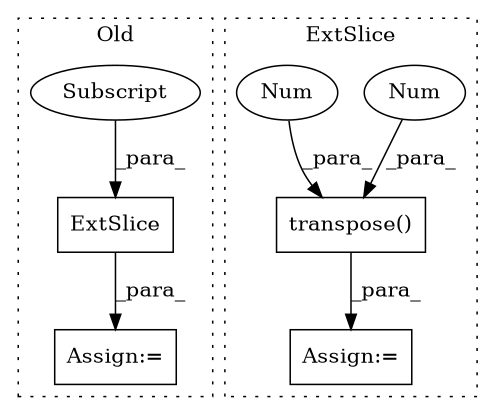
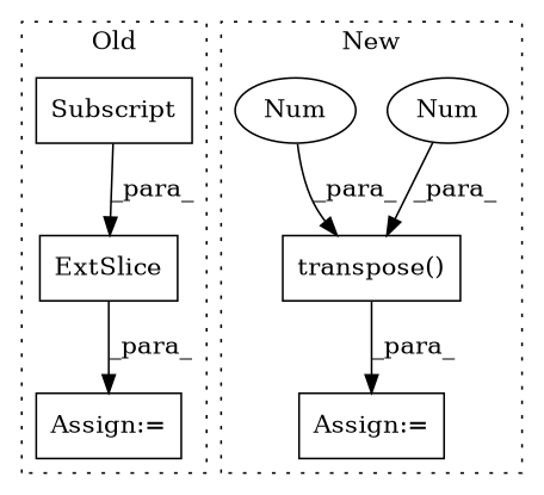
  digraph {
    node [a=68 l=3 shape=box]
-   n1 [a=63 l="12,0" label=Subscript s="8629,0" shape=ellipse]
+   n1 [a=63 l="12,0" label=Subscript s="8629,0"]
    n2 [a=85 label=ExtSlice s=8629]
    n3 [label="Assign:=" s=9113]
    n4 [a=75 l="14,1" label="transpose()" s="13753,13770"]
    n5 [a=76 l=1 label=Num s=13767 shape=ellipse]
    n6 [a=76 l=1 label=Num s=13769 shape=ellipse]
    n7 [l=19 label="Assign:=" s=14242]
    subgraph cluster_1 {
      label=Old
      style=dotted
      n1
      n2
      n3
    }
    subgraph cluster_2 {
-     label=ExtSlice
+     label=New
      style=dotted
      n4
      n5
      n6
      n7
    }
    n1 -> n2 [label=_para_]
    n2 -> n3 [label=_para_]
    n4 -> n7 [label=_para_]
    n5 -> n4 [label=_para_]
    n6 -> n4 [label=_para_]
  }
